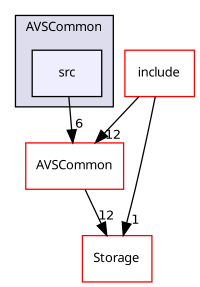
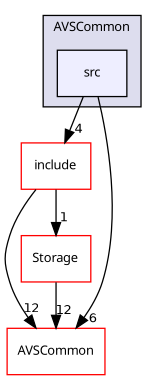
  digraph {
    compound=true
    fontname="Noto Sans"
    node [fillcolor=white fontname="Noto Sans" fontsize=10 shape=box style=filled color=red]
    edge [fontname="Noto Sans" headlabel=12 labeldistance=1.5 labelfontname=Helvetica labelfontsize=10]
    n1 [fillcolor="#eeeeff" label=src pencolor=black color=""]
    n2 [label=include]
    n3 [label=AVSCommon]
    n4 [label=Storage]
    subgraph cluster_1 {
      bgcolor="#ddddee"
      fontsize=10
      label=AVSCommon
      pencolor=black
      n1
    }
+   n1 -> n2 [headlabel=4]
    n1 -> n3 [headlabel=6]
    n2 -> n3
    n2 -> n4 [headlabel=1]
-   n3 -> n4
+   n4 -> n3
  }
